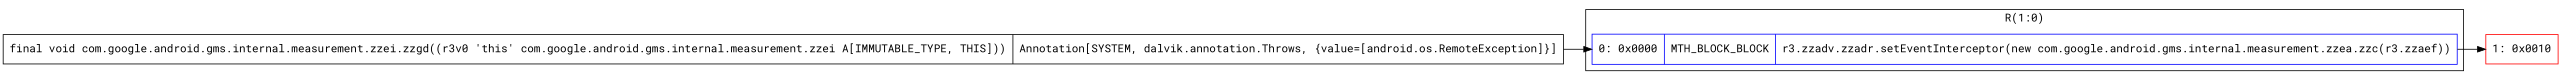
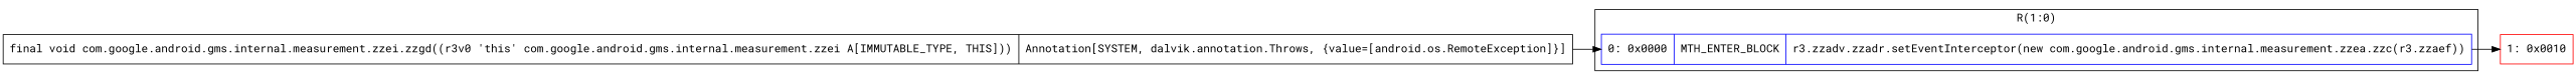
  digraph {
    rankdir=LR
    fontname="Roboto Mono"
    node [shape=record fontname="Roboto Mono"]
    edge [fontname="Roboto Mono"]
-   n1 [color=blue label="{0\:\ 0x0000|MTH_BLOCK_BLOCK\l|r3.zzadv.zzadr.setEventInterceptor(new com.google.android.gms.internal.measurement.zzea.zzc(r3.zzaef))\l}"]
+   n1 [color=blue label="{0\:\ 0x0000|MTH_ENTER_BLOCK\l|r3.zzadv.zzadr.setEventInterceptor(new com.google.android.gms.internal.measurement.zzea.zzc(r3.zzaef))\l}"]
    n2 [color=red label="{1\:\ 0x0010}"]
    n3 [label="{final void com.google.android.gms.internal.measurement.zzei.zzgd((r3v0 'this' com.google.android.gms.internal.measurement.zzei A[IMMUTABLE_TYPE, THIS]))  | Annotation[SYSTEM, dalvik.annotation.Throws, \{value=[android.os.RemoteException]\}]\l}"]
    subgraph cluster_1 {
      label="R(1:0)"
      n1
    }
    n1 -> n2
    n3 -> n1
  }
